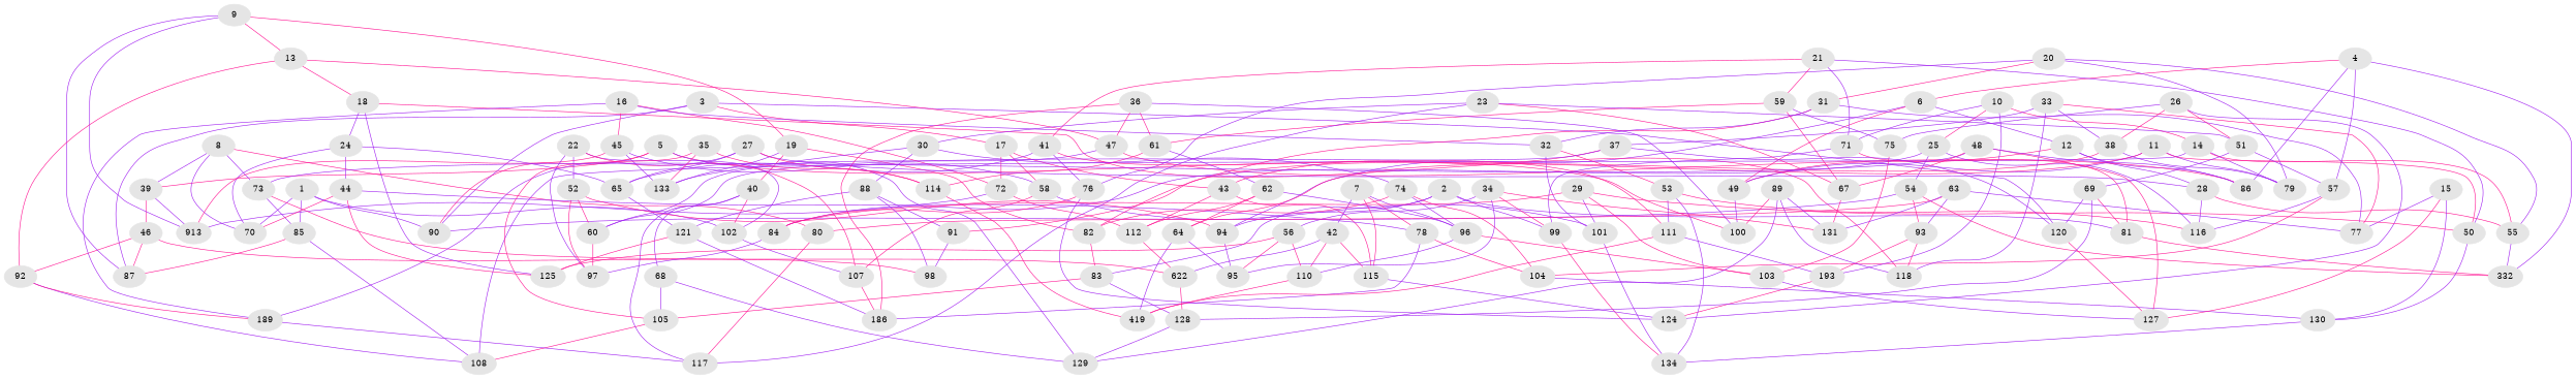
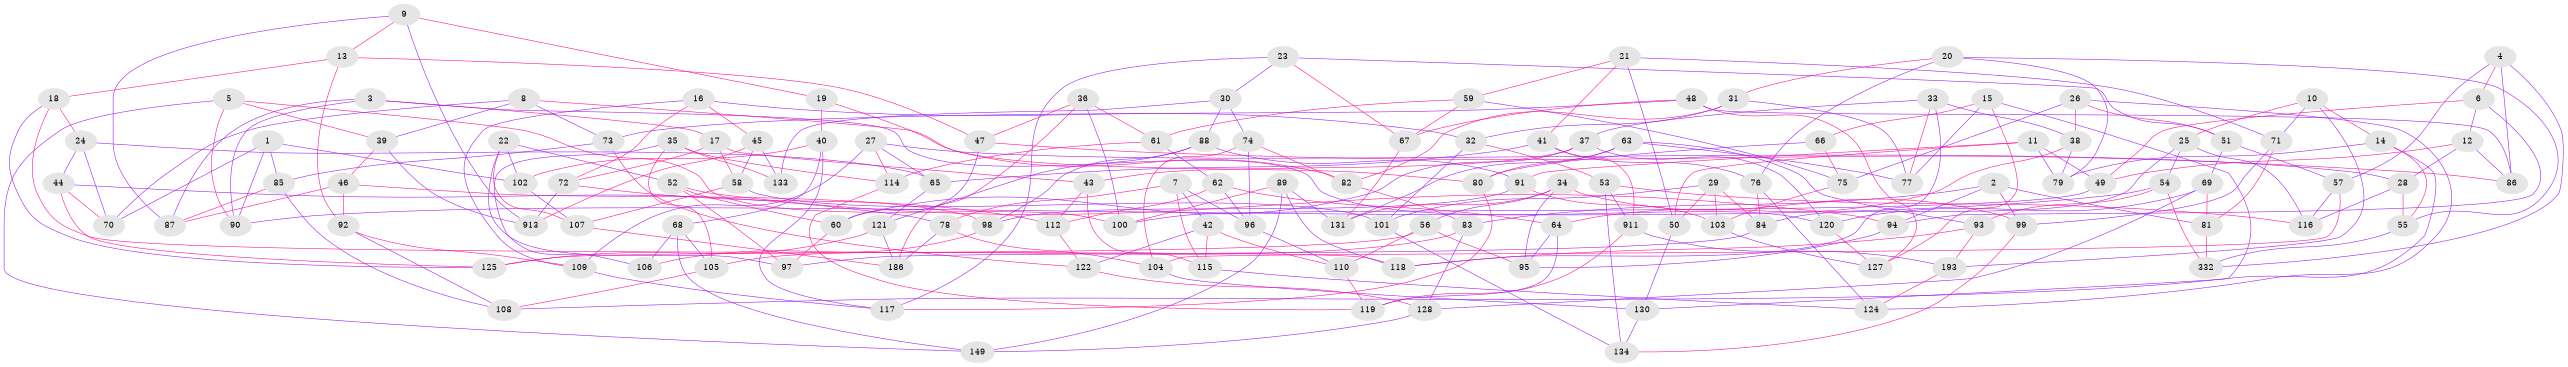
  graph {
    node [color=gray90 style=filled]
    edge [color=purple]
    1
    70
    85
    90
    102
    87
    108
    107
    2
    81
    83
    94
    99
    n14 [label=332]
    105
    128
    95
    134
    3
    17
    120
    72
    43
    58
    127
    4
    6
    57
    86
    12
    49
    116
    104
    5
    39
    100
-   129
+   129 [label=149]
    n38 [label=913]
    46
    28
    7
    42
    78
    96
    115
    110
-   122 [label=622]
+   122
    n48 [label=186]
    124
    8
    73
    80
    117
    9
    13
    19
    18
    47
    92
    40
    82
    133
    10
    14
    25
    71
    n67 [label=193]
    79
    55
    54
    84
    11
    50
    91
    130
    103
    98
    24
    118
    125
    60
-   109 [label=189]
+   109
    15
+   66
    77
    75
    16
    32
    45
    101
    53
    112
    44
    65
    68
    20
    31
    76
    21
    41
    59
-   111
+   111 [label=911]
    67
    61
    22
    52
    97
    23
    30
    51
    74
    88
    69
    131
    121
    93
    26
    38
    64
    27
    114
-   119 [label=419]
+   119
    29
    33
    37
    34
    56
    35
+   106
    36
    62
    48
    63
    89
    1 -- 70
    1 -- 85
    1 -- 90
    1 -- 102
    85 -- 87 [color=deeppink]
    85 -- 108
    102 -- 107
    107 -- n48 [color=deeppink]
    2 -- 81
    2 -- 83
    2 -- 94
    2 -- 99
    81 -- n14 [color=deeppink]
    83 -- 105 [color=deeppink]
    83 -- 128
    94 -- 95
    99 -- 134 [color=deeppink]
    105 -- 108 [color=deeppink]
    128 -- 129
    3 -- 90
    3 -- 87
    3 -- 17 [color=deeppink]
    3 -- 120
    17 -- 72 [color=deeppink]
    17 -- 43 [color=deeppink]
    17 -- 58 [color=deeppink]
    120 -- 127 [color=deeppink]
    72 -- n38
    72 -- 112 [color=deeppink]
    43 -- 115 [color=deeppink]
    43 -- 112 [color=deeppink]
    58 -- 107 [color=deeppink]
    58 -- 101
    4 -- n14
    4 -- 6 [color=deeppink]
    4 -- 57
    4 -- 86
    6 -- 94
    6 -- 12
    6 -- 49 [color=deeppink]
    57 -- 116
    57 -- 104 [color=deeppink]
    12 -- 86
    12 -- 49 [color=deeppink]
    12 -- 28
    49 -- 100
    104 -- 130
    5 -- 90 [color=deeppink]
    5 -- 39 [color=deeppink]
    5 -- 100 [color=deeppink]
    5 -- 129
    39 -- n38
    39 -- 46 [color=deeppink]
    46 -- 87 [color=deeppink]
    46 -- 92 [color=deeppink]
    46 -- 98 [color=deeppink]
    28 -- 116
    28 -- 55 [color=deeppink]
    7 -- 42
    7 -- 78 [color=deeppink]
    7 -- 96
    7 -- 115 [color=deeppink]
    42 -- 115 [color=deeppink]
    42 -- 110 [color=deeppink]
    42 -- 122
    78 -- 104 [color=deeppink]
    78 -- n48
    96 -- 110
    115 -- 124
    110 -- 119 [color=deeppink]
    122 -- 128 [color=deeppink]
    8 -- 70
    8 -- 39
    8 -- 73
    8 -- 80 [color=deeppink]
    73 -- 85
    73 -- 122 [color=deeppink]
    80 -- 117 [color=deeppink]
    9 -- 87
    9 -- n38
    9 -- 13 [color=deeppink]
    9 -- 19 [color=deeppink]
    13 -- 18 [color=deeppink]
    13 -- 47 [color=deeppink]
    13 -- 92 [color=deeppink]
    19 -- 40 [color=deeppink]
    19 -- 82 [color=deeppink]
-   19 -- 133
-   18 -- 24
+   18 -- 24 [color=deeppink]
    18 -- 118 [color=deeppink]
    18 -- 125
    47 -- 86 [color=deeppink]
    47 -- 60
    92 -- 108
    92 -- 109 [color=deeppink]
    40 -- 102 [color=deeppink]
    40 -- 117
    40 -- 68
    82 -- 83 [color=deeppink]
    10 -- 14 [color=deeppink]
    10 -- 25 [color=deeppink]
    10 -- 71
    10 -- n67
    14 -- 108
    14 -- 79
    14 -- 55 [color=deeppink]
    25 -- 116
    25 -- 54
    25 -- 84
    71 -- 81 [color=deeppink]
    71 -- 99
    n67 -- 124 [color=deeppink]
    55 -- n14
    54 -- 90
    54 -- n14 [color=deeppink]
    54 -- 93 [color=deeppink]
    84 -- 97
    11 -- 49
    11 -- 79
    11 -- 50 [color=deeppink]
    11 -- 91 [color=deeppink]
    50 -- 130
-   96 -- 103 [color=deeppink]
+   91 -- 103 [color=deeppink]
    91 -- 98
    130 -- 134
    103 -- 127
+   98 -- 106 [color=deeppink]
    24 -- 70
    24 -- 44
    24 -- 65
    60 -- 97 [color=deeppink]
    109 -- 117
    15 -- 127 [color=deeppink]
    15 -- 130
+   15 -- 66 [color=deeppink]
    15 -- 77
+   66 -- 80
+   66 -- 75 [color=deeppink]
    75 -- 103 [color=deeppink]
    16 -- 72 [color=deeppink]
    16 -- 109
    16 -- 32
    16 -- 45 [color=deeppink]
    32 -- 101
    32 -- 53 [color=deeppink]
    45 -- 58
    45 -- n38 [color=deeppink]
    45 -- 133
    101 -- 134
    53 -- 134
    53 -- 116 [color=deeppink]
    53 -- 111
    112 -- 122 [color=deeppink]
    44 -- 70 [color=deeppink]
    44 -- 78
    44 -- 125 [color=deeppink]
    65 -- 121
    68 -- 105
    68 -- 129
+   68 -- 106
    20 -- 79
    20 -- 55
    20 -- 31 [color=deeppink]
    20 -- 76
    31 -- 82 [color=deeppink]
    31 -- 77
    31 -- 32
    76 -- 124
    76 -- 84 [color=deeppink]
    21 -- 71
    21 -- 50
    21 -- 41 [color=deeppink]
    21 -- 59 [color=deeppink]
    41 -- 65
    41 -- 76
    41 -- 111 [color=deeppink]
    59 -- 75
    59 -- 67 [color=deeppink]
    59 -- 61 [color=deeppink]
    111 -- n67
    111 -- 119 [color=deeppink]
    67 -- 131 [color=deeppink]
    61 -- 114 [color=deeppink]
    61 -- 62
    22 -- 102
    22 -- 107 [color=deeppink]
    22 -- 52
    22 -- 97
    52 -- 94 [color=deeppink]
    52 -- 60 [color=deeppink]
    52 -- 97 [color=deeppink]
    23 -- 117
    23 -- 67 [color=deeppink]
    23 -- 30
    23 -- 51
    30 -- 133
    30 -- 74
    30 -- 88
    51 -- 57
    51 -- 69
    74 -- 104 [color=deeppink]
    74 -- 96
    74 -- 82 [color=deeppink]
    88 -- 91
    88 -- 98
    88 -- 121
    69 -- 81 [color=deeppink]
    69 -- 128
    69 -- 120
    121 -- n48
    121 -- 125 [color=deeppink]
    93 -- n67 [color=deeppink]
    93 -- 118 [color=deeppink]
    26 -- 124
    26 -- 75
    26 -- 51 [color=deeppink]
    26 -- 38 [color=deeppink]
    38 -- 79
    38 -- 64 [color=deeppink]
    64 -- 95
    64 -- 119
    27 -- 28
    27 -- 109
    27 -- 65
    27 -- 114 [color=deeppink]
    114 -- 119 [color=deeppink]
    29 -- 84 [color=deeppink]
    29 -- 50 [color=deeppink]
    29 -- 103 [color=deeppink]
    29 -- 101
    33 -- 118
    33 -- 77 [color=deeppink]
    33 -- 38
    33 -- 37
    37 -- 120
    37 -- 43 [color=deeppink]
    37 -- 60
    34 -- 99 [color=deeppink]
    34 -- 95
    34 -- 131 [color=deeppink]
    34 -- 56
    56 -- 95 [color=deeppink]
    56 -- 110 [color=deeppink]
    56 -- 125 [color=deeppink]
    35 -- 105 [color=deeppink]
    35 -- 133 [color=deeppink]
    35 -- 114 [color=deeppink]
+   35 -- 106
    36 -- 100
    36 -- n48 [color=deeppink]
    36 -- 47 [color=deeppink]
    36 -- 61 [color=deeppink]
    62 -- 96
    62 -- 112 [color=deeppink]
    62 -- 64 [color=deeppink]
    48 -- 127 [color=deeppink]
    48 -- 86
    48 -- 73
    48 -- 67 [color=deeppink]
    63 -- 80 [color=deeppink]
    63 -- 77
    63 -- 131
    63 -- 93
    89 -- 100 [color=deeppink]
    89 -- 129
    89 -- 118
    89 -- 131
  }
